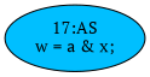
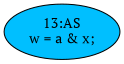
  strict digraph {
    fontname="PT Serif"
-   n1 [ast="<pyverilog.vparser.ast.Assign object at 0x7fd48b3a4950>" def_var="['w']" fillcolor=deepskyblue label="17:AS\nw = a & x;" statements="[]" style=filled typ=Assign use_var="['a', 'x']" fontname="PT Serif"]
+   n1 [ast="<pyverilog.vparser.ast.Assign object at 0x7fd48b3a4950>" def_var="['w']" fillcolor=deepskyblue label="13:AS\nw = a & x;" statements="[]" style=filled typ=Assign use_var="['a', 'x']" fontname="PT Serif"]
  }
